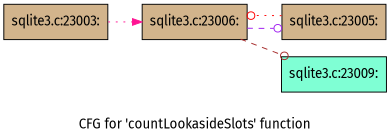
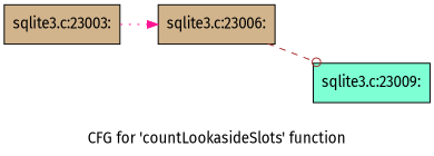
  digraph {
    fontname="Fira Sans"
    label="CFG for 'countLookasideSlots' function"
    rankdir=LR
    node [fillcolor=tan fontname="Fira Sans" shape=record style=filled]
    edge [arrowhead=odot fontname="Fira Sans" style=dotted]
    n1 [label="{sqlite3.c:23003:}"]
    n2 [label="{sqlite3.c:23006:}"]
-   n3 [label="{sqlite3.c:23005:}"]
    n4 [fillcolor=aquamarine label="{sqlite3.c:23009:}"]
    n1 -> n2 [arrowhead=normal color=deeppink]
-   n2 -> n3 [color=purple style=dashed]
    n2 -> n4 [color=brown style=dashed]
-   n3 -> n2 [color=red]
  }
